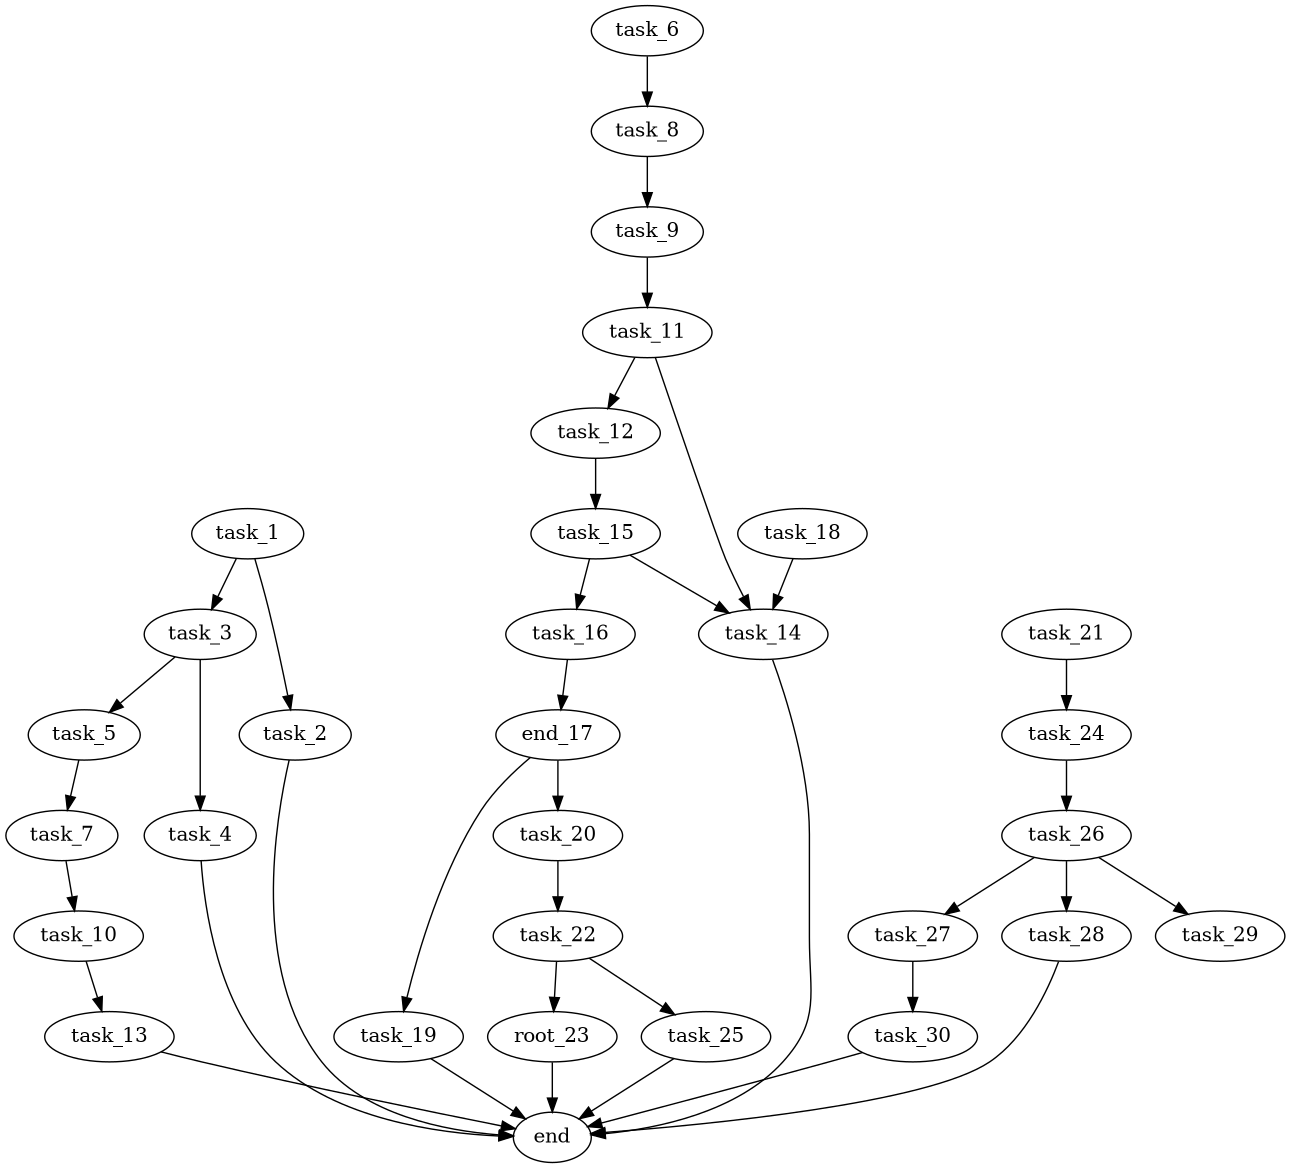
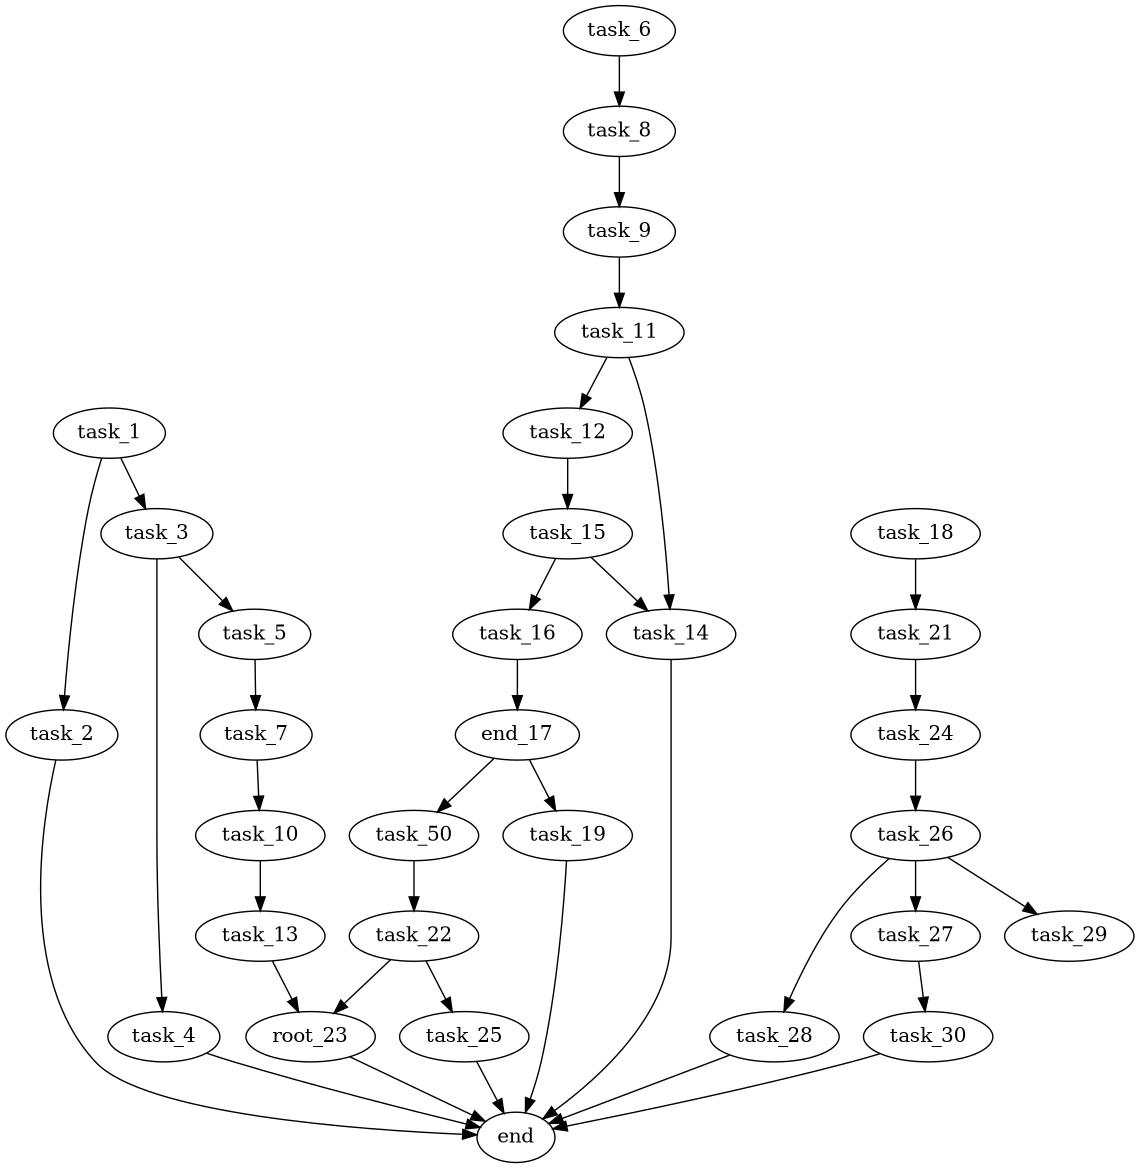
  digraph {
    task_1
    task_2
    task_3
    end
    task_4
    task_5
    task_7
    task_6
    task_8
    task_10
    task_9
    task_13
    task_11
    task_12
    task_14
    task_15
    task_16
    n18 [label=end_17]
    task_18
    task_21
    task_19
-   task_20
+   task_20 [label=task_50]
    task_22
    task_24
    n25 [label=root_23]
    task_25
    task_26
    task_27
    task_28
    task_29
    task_30
    task_1 -> task_2
    task_1 -> task_3
    task_2 -> end
    task_3 -> task_4
    task_3 -> task_5
    task_4 -> end
    task_5 -> task_7
    task_7 -> task_10
    task_6 -> task_8
    task_8 -> task_9
    task_10 -> task_13
    task_9 -> task_11
-   task_13 -> end
+   task_13 -> n25
    task_11 -> task_12
    task_11 -> task_14
    task_12 -> task_15
    task_14 -> end
    task_15 -> task_14
    task_15 -> task_16
    task_16 -> n18
    n18 -> task_19
    n18 -> task_20
-   task_18 -> task_14
+   task_18 -> task_21
    task_21 -> task_24
    task_19 -> end
    task_20 -> task_22
    task_22 -> n25
    task_22 -> task_25
    task_24 -> task_26
    n25 -> end
    task_25 -> end
    task_26 -> task_27
    task_26 -> task_28
    task_26 -> task_29
    task_27 -> task_30
    task_28 -> end
    task_30 -> end
  }
